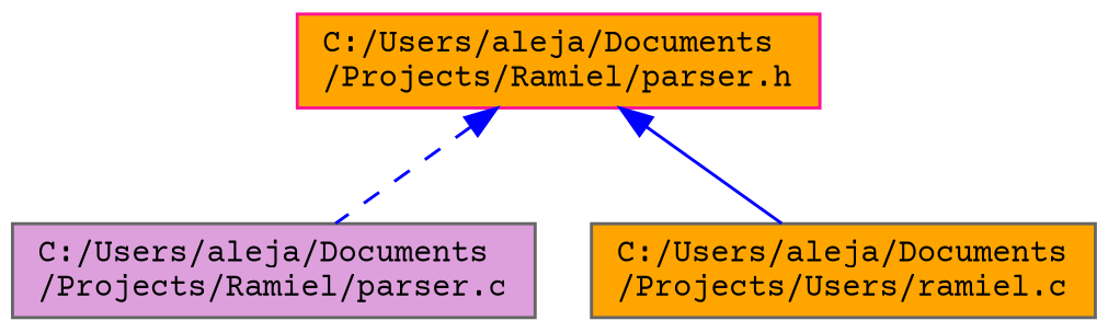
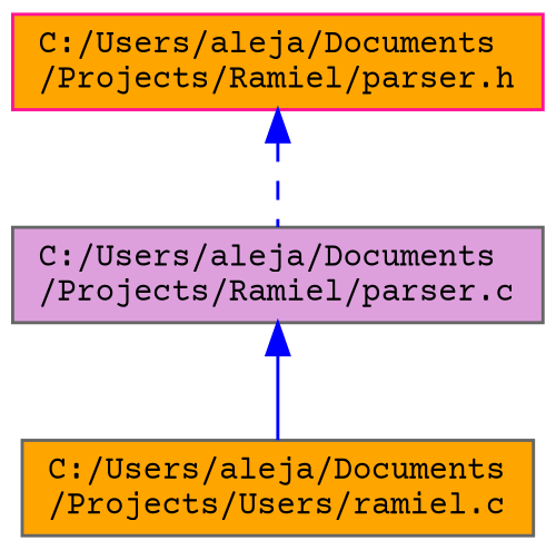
  digraph {
    fontname="Courier Prime"
    node [color=gray40 fillcolor=orange fontname="Courier Prime" fontsize=10 shape=record style=filled]
    edge [color=blue dir=back fontname="Courier Prime" fontsize=10 labelfontname=Helvetica labelfontsize=10]
    n1 [color=deeppink fontcolor=black height=0.2 label="C:/Users/aleja/Documents\l/Projects/Ramiel/parser.h" width=0.4]
    n2 [fillcolor=plum height=0.2 label="C:/Users/aleja/Documents\l/Projects/Ramiel/parser.c" width=0.4]
    n3 [height=0.2 label="C:/Users/aleja/Documents\l/Projects/Users/ramiel.c" width=0.4]
    n1 -> n2 [style=dashed]
-   n1 -> n3 [style=solid]
+   n2 -> n3 [style=solid]
  }
